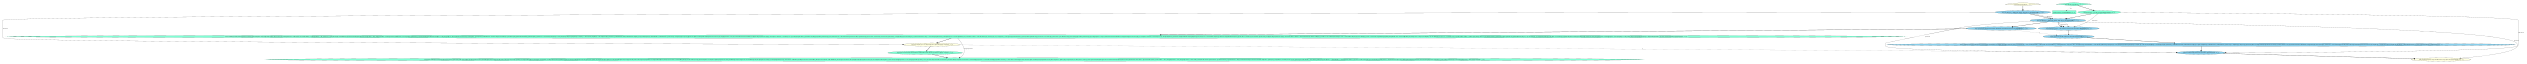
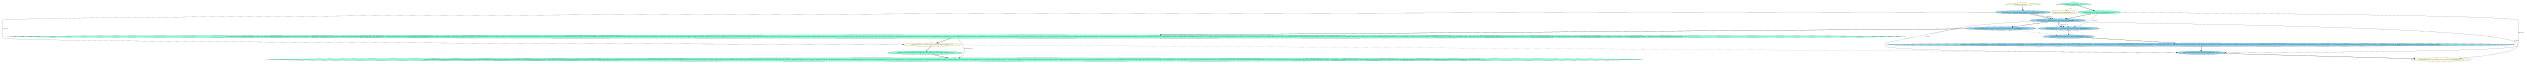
  digraph {
    fontname="Roboto Condensed"
    node [fillcolor=skyblue fontname="Roboto Condensed" shape=ellipse style=filled]
    edge [arrowhead=tee fontname="Roboto Condensed" style=bold]
    n1 [fillcolor=lightyellow label="DropTarget dropTarget = new DropTarget(this,operations)@@@116@@@['1', '1', '0']"]
    n2 [fillcolor=aquamarine label="dropTarget.setTransfer(GridColumnTransfer.INSTANCE,TextTransfer.getInstance())@@@117@@@['1', '1', '0']"]
    n3 [label="addControlDropTarget(dndControl,operations)@@@43@@@['0', '0', '1']"]
    n4 [fillcolor=aquamarine label="dropTarget.addDropListener(new DropTargetListener(){@Override public void dragEnter(DropTargetEvent event){handleDragEvent(event)}@Override public void dragLeave(DropTargetEvent event){handleDragEvent(event)}@Override public void dragOperationChanged(DropTargetEvent event){handleDragEvent(event)}@Override public void dragOver(DropTargetEvent event){handleDragEvent(event)}@Override public void drop(DropTargetEvent event){handleDragEvent(event)if (event.detail == DND.DROP_MOVE) {moveColumns(event)}}@Override public void dropAccept(DropTargetEvent event){handleDragEvent(event)}private void handleDragEvent(DropTargetEvent event){if (!isDropSupported(event)) {event.detail = DND.DROP_NONE}{event.detail = DND.DROP_MOVE}event.feedback = DND.FEEDBACK_SELECT}private boolean isDropSupported(DropTargetEvent event){if (!hoveringOnHeaderDragArea) {return false}if (draggingColumn == null || draggingColumn.getGrid() != this) {return false}GridColumn overColumn = getOverColumn(event)return overColumn != null && draggingColumn != overColumn && draggingColumn.isPinned() == overColumn.isPinned()}private GridColumn getOverColumn(DropTargetEvent event){Point dragPoint = getDisplay().map(null,this,new Point(event.x,event.y))return getColumn(dragPoint)}private void moveColumns(DropTargetEvent event){GridColumn overColumn = getOverColumn(event)if (overColumn == null || draggingColumn == null || draggingColumn == overColumn) {return}IGridController gridController = getGridController()if (gridController != null) {IGridController.DropLocation locationPoint dropPoint = getDisplay().map(null,this,new Point(event.x,event.y))Rectangle columnBounds = overColumn.getBounds()if (dropPoint.x > columnBounds.x + columnBounds.width / 2) {location = IGridController.DropLocation.DROP_AFTER}{location = IGridController.DropLocation.DROP_BEFORE}gridController.moveColumn(draggingColumn.getElement(),overColumn.getElement(),location)}draggingColumn = null}})@@@118@@@['1', '1', '0']"]
    n5 [fillcolor=lightyellow label="addControlDropTarget(item.getDashboardControl(),operations)@@@44@@@['0', '0', '1']"]
    n6 [label="final int operations = DND.DROP_MOVE | DND.DROP_COPY@@@4@@@['1', '1', '1']"]
    n7 [label="source.setTransfer(GridColumnTransfer.INSTANCE,TextTransfer.getInstance())@@@5@@@['1', '1', '0']"]
    n8 [label="final DragSource source = new DragSource(dndControl,operations)@@@5@@@['0', '0', '1']"]
    n9 [label="source.setTransfer(DashboardTransfer.INSTANCE)@@@6@@@['0', '0', '1']"]
    n10 [fillcolor=aquamarine label="source.addDragListener(new DragSourceListener(){@Override public void dragStart(DragSourceEvent event){if (lastDragEndTime > 0 && System.currentTimeMillis() - lastDragEndTime < 100) {event.doit = false}{Rectangle columnBoundsif (headerColumnDragStarted && hoveringColumn != null) {draggingColumn = hoveringColumncolumnBounds = hoveringColumn.getBounds()}if (rowHeaderDragStarted && hoveringRow != null) {draggingRow = hoveringRowint rowFromTop = hoveringRow - getTopIndex()columnBounds = new Rectangle(0,rowFromTop * getItemHeight(),getRowHeaderWidth(),getItemHeight())}{event.doit = falsereturn}if (dragImage != null) {dragImage.dispose()dragImage = null}GC gc = new GC(this)dragImage = new Image(Display.getCurrent(),columnBounds.width,columnBounds.height)gc.copyArea(dragImage,columnBounds.x,columnBounds.y)event.image = dragImagegc.dispose()}}@Override public void dragSetData(DragSourceEvent event){if (draggingColumn != null) {if (GridColumnTransfer.INSTANCE.isSupportedType(event.dataType)) {List<Object> elements = new ArrayList<>()if (isDragSingleColumn()) {elements.add(draggingColumn.getElement())}{for (GridColumn col : selectedColumns){elements.add(col.getElement())}}event.data = elements}if (TextTransfer.getInstance().isSupportedType(event.dataType)) {if (selectedColumns.size() > 1 && !isDragSingleColumn()) {StringBuilder text = new StringBuilder()for (GridColumn column : selectedColumns){if (text.length() > 0) text.append(\", \")text.append(getLabelProvider().getText(column.getElement()))}event.data = text.toString()}{event.data = getLabelProvider().getText(draggingColumn.getElement())}}}if (draggingRow != null) {if (GridColumnTransfer.INSTANCE.isSupportedType(event.dataType)) {List<Object> elements = new ArrayList<>()if (isDragSingleRow()) {elements.add(getRowElement(draggingRow))}{for (Integer row : selectedRows.keySet()){elements.add(getRowElement(row))}}event.data = elements}if (TextTransfer.getInstance().isSupportedType(event.dataType)) {List<GridColumn> columns = selectedColumnsif (columns.isEmpty()) {columns = this.columns}Set<Integer> rows = selectedRows.keySet()if (rows.isEmpty()) {rows = Collections.singleton(draggingRow)}StringBuilder text = new StringBuilder()for (Integer row : rows){if (text.length() > 0) text.append(\"\")for (int i = 0 i < columns.size() i++){GridColumn column = columns.get(i)String cellText = getContentProvider().getCellText(column.getElement(),getRowElement(row))if (i > 0) text.append(\", \")text.append(cellText)}}event.data = text.toString()}}}@Override public void dragFinished(DragSourceEvent event){draggingColumn = nulldraggingRow = nullif (dragImage != null) {UIUtils.dispose(dragImage)dragImage = null}lastDragEndTime = System.currentTimeMillis()}})@@@6@@@['1', '1', '0']"]
    n11 [label="source.addDragListener(new DragSourceListener(){@Override public void dragStart(DragSourceEvent event){if (selectedItem == null || lastDragEndTime > 0 && System.currentTimeMillis() - lastDragEndTime < 100) {event.doit = false}{Rectangle columnBounds = selectedItem.getBounds()if (dragImage != null) {dragImage.dispose()dragImage = null}GC gc = new GC(this)dragImage = new Image(Display.getCurrent(),columnBounds.width,columnBounds.height)gc.copyArea(dragImage,columnBounds.x,columnBounds.y)event.image = dragImagegc.dispose()}}@Override public void dragSetData(DragSourceEvent event){if (selectedItem != null) {if (DashboardTransfer.INSTANCE.isSupportedType(event.dataType)) {event.data = selectedItem}}}@Override public void dragFinished(DragSourceEvent event){if (dragImage != null) {UIUtils.dispose(dragImage)dragImage = null}lastDragEndTime = System.currentTimeMillis()}})@@@7@@@['0', '0', '1']"]
    n12 [label="final int operations = DND.DROP_MOVE | DND.DROP_COPY@@@3@@@['1', '1', '0']"]
-   n13 [fillcolor=aquamarine label="DashboardItem item@@@2@@@['0', '0', '1']" shape=box]
+   n13 [fillcolor=lightyellow label="DashboardItem item@@@2@@@['0', '0', '1']" shape=box]
    n14 [fillcolor=aquamarine label="addDragAndDropSupport['0', '0', '1']" shape=diamond]
    n15 [fillcolor=aquamarine label="Label dndControl = item.getTitleLabel()@@@3@@@['0', '0', '1']"]
    n16 [fillcolor=lightyellow label="addDragAndDropSupport['1', '0', '0']" shape=diamond]
    n1 -> n2
    n1 -> n3 [arrowhead=box label=0 style=dashed]
    n2 -> n4 [arrowhead=vee]
    n3 -> n5 [arrowhead=box]
    n6 -> n3 [label=operations style=solid]
    n6 -> n5 [arrowhead=vee label=operations style=solid]
    n6 -> n7 [arrowhead=box]
    n6 -> n8 [arrowhead=vee]
    n6 -> n8 [arrowhead=box label=operations style=solid]
    n6 -> n8 [label=0 style=dashed]
    n7 -> n9 [label=0 style=dashed]
    n7 -> n10 [arrowhead=vee]
    n8 -> n9
    n9 -> n11
    n10 -> n1 [arrowhead=vee]
    n10 -> n4 [arrowhead=box label=draggingColumn style=solid]
    n11 -> n3 [arrowhead=box]
    n12 -> n1 [arrowhead=box label=operations style=solid]
    n12 -> n6
    n12 -> n6 [arrowhead=vee label=operations style=solid]
    n14 -> n13 [label=true style=dotted]
    n14 -> n15 [arrowhead=vee]
    n15 -> n3 [arrowhead=box label=dndControl style=solid]
    n15 -> n6 [arrowhead=box]
    n15 -> n8 [label=dndControl style=solid]
    n16 -> n12 [arrowhead=vee]
  }
